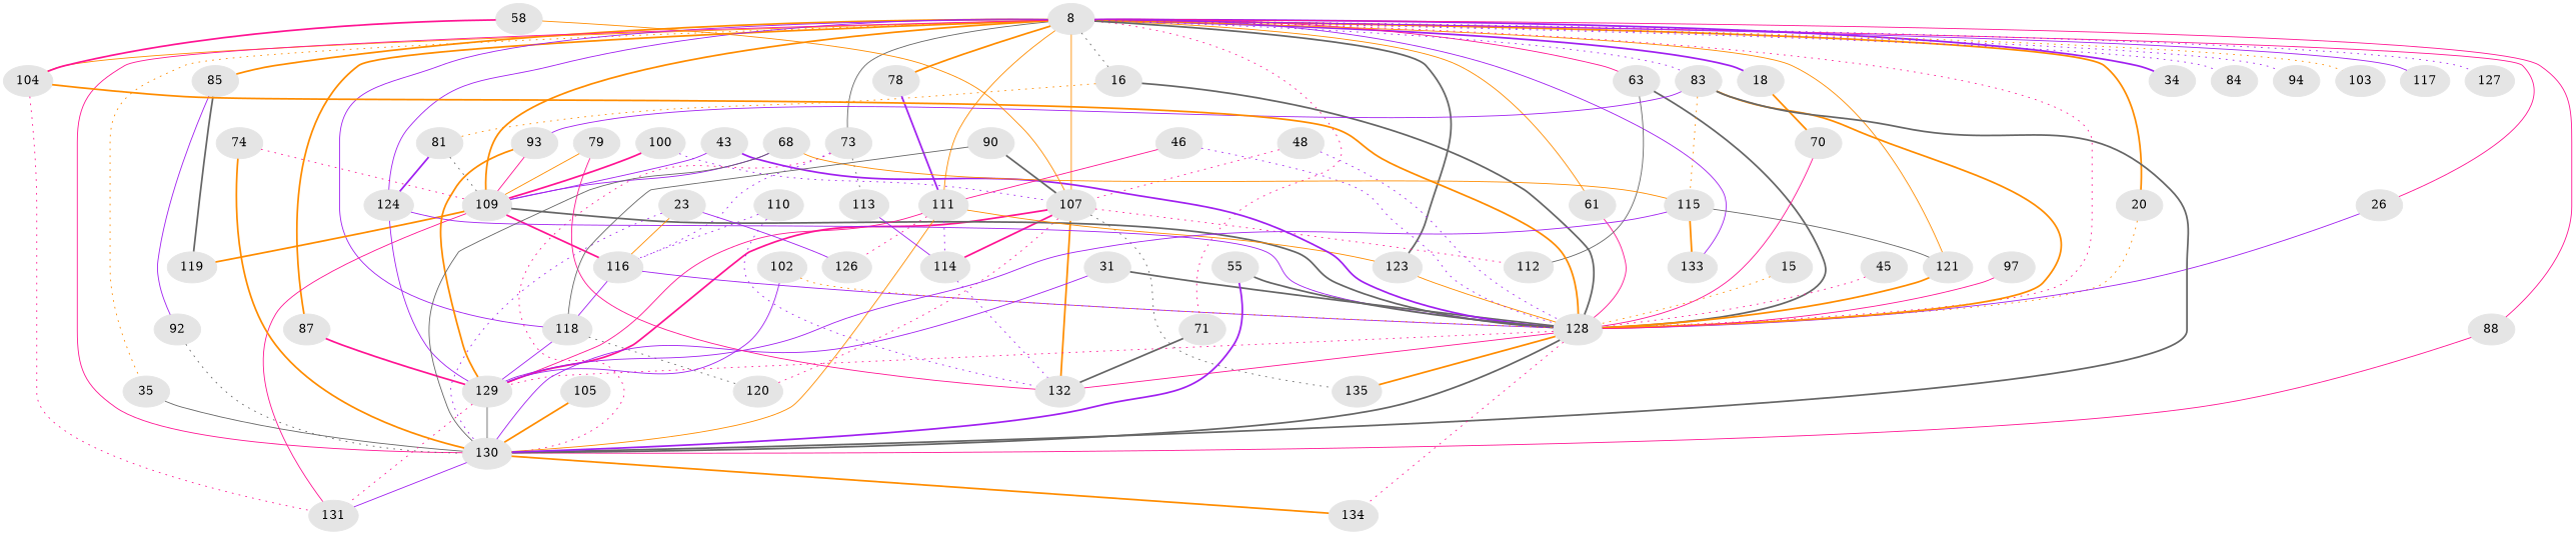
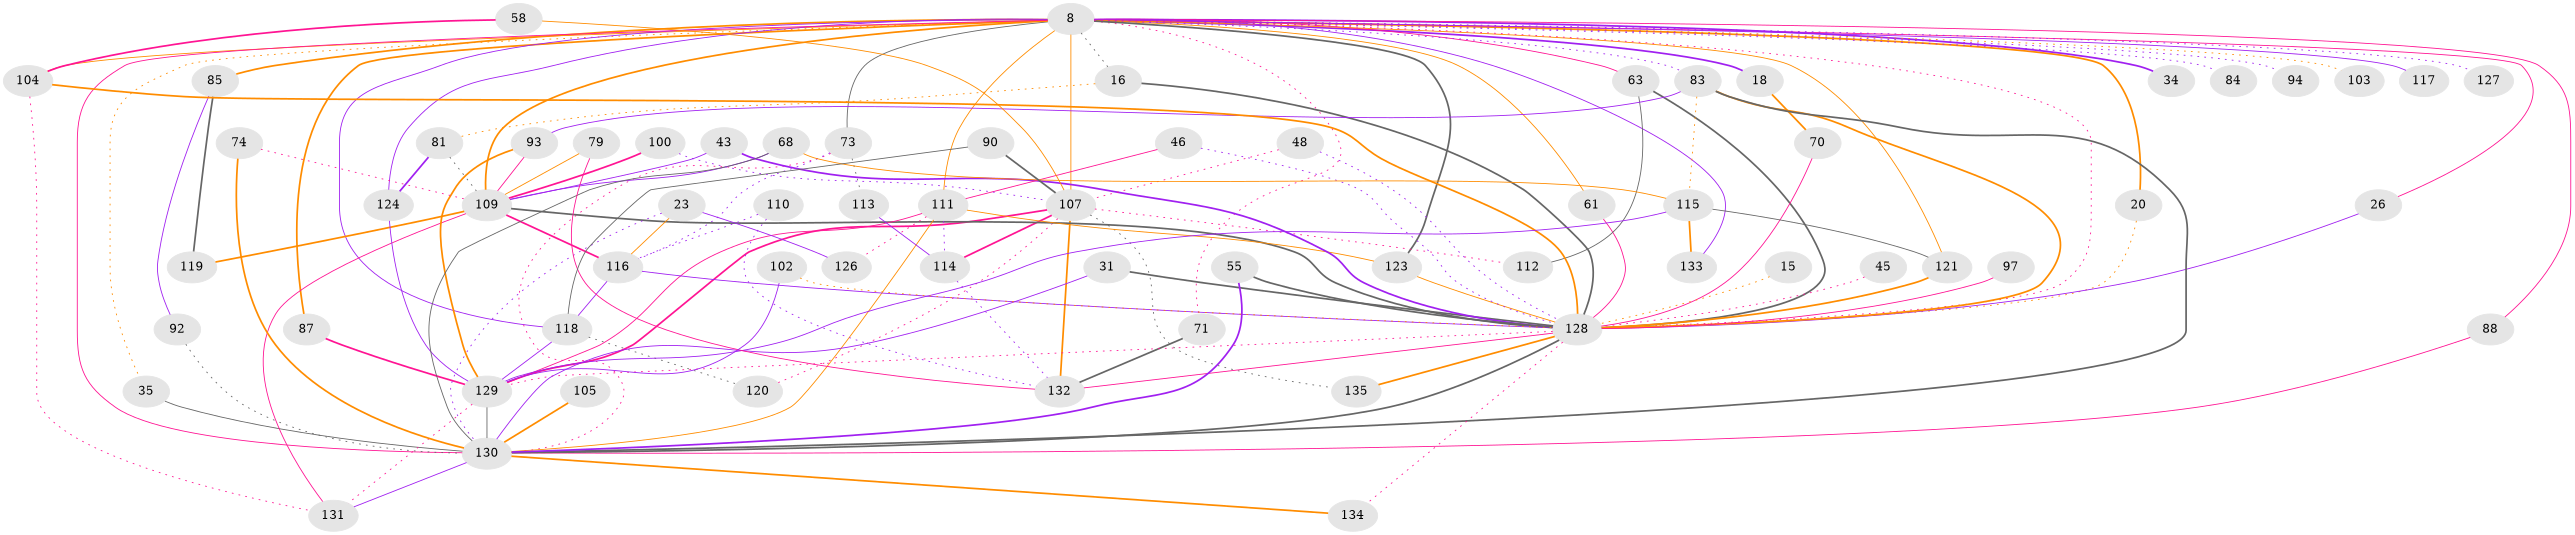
  graph {
    node [color=gray90 style=filled]
    edge [color=purple style=solid]
    8 [super="+2+7"]
    16
    18
    20
    26
    34
    35 [super="+22"]
    61
    63 [super="+44"]
    71
    73 [super="+29+38"]
-   78 [super="+41"]
    83 [super="+17+69"]
    84
    85
    87
    88
    94
    103
    104 [super="+30+76+99+28"]
    107 [super="+95+64+75+89+12"]
    109 [super="+62+106+42"]
    111 [super="+14+11+32"]
    117
    118 [super="+60"]
    121 [super="+101+86+72"]
    123 [super="+96+54"]
    124 [super="+66"]
    127
    128 [super="+25+122"]
    130 [super="+125+9"]
    133
    81 [super="+40"]
    70
    112
    132 [super="+13"]
    116 [super="+77"]
    113
    115 [super="+80"]
    93
    92
    119
    129 [super="+10"]
    131 [super="+108"]
    114 [super="+82"]
    120
    135
    126
    134
    15
    23
    31
    43
    45
    46
    48
    55
    58
    68
    74
    79
    90
    97
    100
    102
    105
    110
    8 -- 16 [color=gray40 style=dotted]
    8 -- 18 [style=bold weight=2]
    8 -- 20 [color=darkorange style=bold]
    8 -- 26 [color=deeppink]
    8 -- 34 [style=bold weight=2]
    8 -- 35 [color=darkorange style=dotted]
    8 -- 61 [color=darkorange]
    8 -- 63 [color=deeppink weight=2]
    8 -- 71 [color=deeppink style=dotted]
    8 -- 73 [color=gray40 weight=2]
-   8 -- 78 [color=darkorange style=bold weight=2]
    8 -- 83 [style=dotted]
    8 -- 84 [style=dotted weight=2]
    8 -- 85 [color=darkorange style=bold weight=2]
    8 -- 87 [color=darkorange style=bold]
    8 -- 88 [color=deeppink]
    8 -- 94 [style=dotted]
    8 -- 103 [color=darkorange style=dotted weight=2]
    8 -- 104 [color=darkorange weight=8]
    8 -- 107 [color=darkorange weight=6]
    8 -- 109 [color=darkorange style=bold weight=7]
    8 -- 111 [color=darkorange weight=2]
    8 -- 117 [weight=2]
    8 -- 118 [weight=2]
    8 -- 121 [color=darkorange]
    8 -- 123 [color=gray40 style=bold weight=3]
    8 -- 124
    8 -- 127 [style=dotted]
    8 -- 128 [color=deeppink style=dotted weight=10]
    8 -- 130 [color=deeppink weight=9]
    8 -- 133
    16 -- 128 [color=gray40 style=bold]
    16 -- 81 [color=darkorange style=dotted]
    18 -- 70 [color=darkorange style=bold]
    20 -- 128 [color=darkorange style=dotted]
    26 -- 128
    35 -- 130 [color=gray40 weight=2]
    61 -- 128 [color=deeppink]
    63 -- 128 [color=gray40 style=bold]
    63 -- 112 [color=gray40]
    71 -- 132 [color=gray40 style=bold]
    73 -- 130 [color=deeppink style=dotted weight=2]
    73 -- 116 [style=dotted weight=2]
    73 -- 113 [color=gray40 style=dotted]
-   78 -- 111 [style=bold]
    83 -- 128 [color=darkorange style=bold]
    83 -- 130 [color=gray40 style=bold]
    83 -- 115 [color=darkorange style=dotted weight=2]
    83 -- 93
    85 -- 92
    85 -- 119 [color=gray40 style=bold]
    87 -- 129 [color=deeppink style=bold]
    88 -- 130 [color=deeppink]
    104 -- 128 [color=darkorange style=bold weight=2]
    104 -- 131 [color=deeppink style=dotted]
    107 -- 112 [color=deeppink style=dotted]
    107 -- 132 [color=darkorange style=bold]
    107 -- 129 [color=deeppink style=bold]
    107 -- 114 [color=deeppink style=bold]
    107 -- 120 [color=deeppink style=dotted]
    107 -- 135 [color=gray40 style=dotted]
    109 -- 128 [color=gray40 style=bold weight=4]
    109 -- 116 [color=deeppink style=bold]
    109 -- 119 [color=darkorange style=bold]
    109 -- 131 [color=deeppink]
    111 -- 123 [color=darkorange]
    111 -- 130 [color=darkorange]
    111 -- 129 [color=deeppink]
    111 -- 114 [style=dotted weight=2]
    111 -- 126 [color=deeppink style=dotted]
    118 -- 129
    118 -- 120 [color=gray40 style=dotted]
    121 -- 128 [color=darkorange style=bold weight=3]
    123 -- 128 [color=darkorange]
-   124 -- 128
    124 -- 129
    128 -- 130 [color=gray40 style=bold weight=6]
    128 -- 132 [color=deeppink weight=2]
    128 -- 129 [color=deeppink style=dotted weight=5]
    128 -- 135 [color=darkorange style=bold]
    128 -- 134 [color=deeppink style=dotted]
    130 -- 131
    130 -- 134 [color=darkorange style=bold]
    81 -- 109 [color=gray40 style=dotted weight=2]
    81 -- 124 [style=bold]
    70 -- 128 [color=deeppink]
    116 -- 118
    116 -- 128
    113 -- 114
    115 -- 121 [color=gray40]
    115 -- 133 [color=darkorange style=bold]
    115 -- 129
    93 -- 109 [color=deeppink]
    93 -- 129 [color=darkorange style=bold weight=9]
    92 -- 130 [color=gray40 style=dotted]
    129 -- 130 [color=gray40 weight=4]
    129 -- 131 [color=deeppink style=dotted]
    114 -- 132 [style=dotted]
    15 -- 128 [color=darkorange style=dotted weight=2]
    23 -- 130 [style=dotted weight=2]
    23 -- 116 [color=darkorange]
    23 -- 126
    31 -- 128 [color=gray40 style=bold]
    31 -- 130
    43 -- 109
    43 -- 128 [style=bold]
    45 -- 128 [color=deeppink style=dotted weight=2]
    46 -- 111 [color=deeppink]
    46 -- 128 [style=dotted]
    48 -- 107 [color=deeppink style=dotted]
    48 -- 128 [style=dotted weight=2]
    55 -- 128 [color=gray40 style=bold]
    55 -- 130 [style=bold]
    58 -- 104 [color=deeppink style=bold]
    58 -- 107 [color=darkorange]
    68 -- 109
    68 -- 130 [color=gray40]
    68 -- 115 [color=darkorange]
    74 -- 109 [color=deeppink style=dotted]
    74 -- 130 [color=darkorange style=bold]
    79 -- 109 [color=darkorange]
    79 -- 132 [color=deeppink]
    90 -- 107 [color=gray40 style=bold]
    90 -- 118 [color=gray40]
    97 -- 128 [color=deeppink weight=2]
    100 -- 107 [style=dotted]
    100 -- 109 [color=deeppink style=bold]
    102 -- 128 [color=darkorange style=dotted]
    102 -- 129
    105 -- 130 [color=darkorange style=bold weight=2]
    110 -- 132 [style=dotted]
    110 -- 116 [style=dotted]
  }
